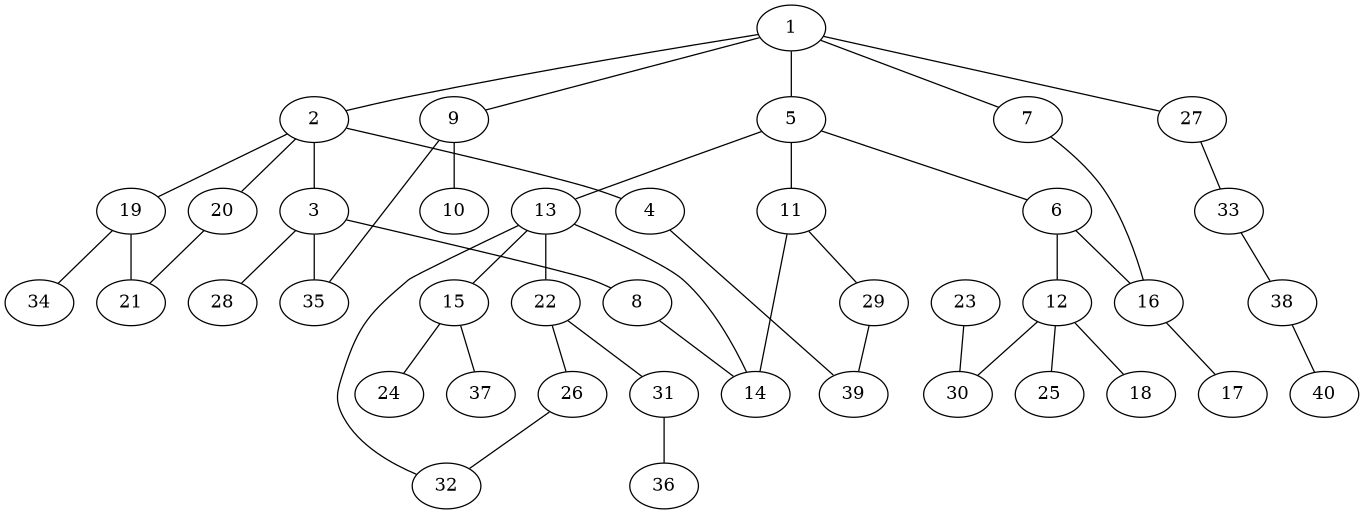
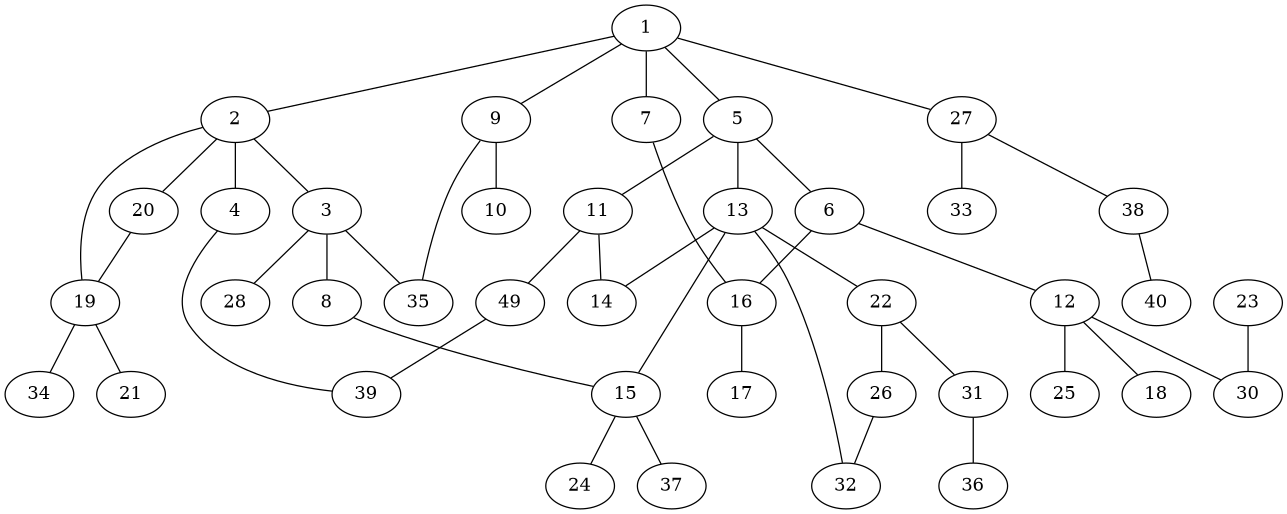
  graph {
    1
    2
    5
    7
    9
    27
    3
    4
    19
    20
    6
    11
    13
    16
    35
    10
    33
    38
    8
    28
    39
    21
    34
    12
    14
-   29
+   29 [label=49]
    17
    40
    15
    23
    30
    24
    37
    18
    25
    22
    32
    26
    31
    36
    1 -- 2
    1 -- 5
    1 -- 7
    1 -- 9
    1 -- 27
    2 -- 3
    2 -- 4
    2 -- 19
    2 -- 20
    5 -- 6
    5 -- 11
    5 -- 13
    7 -- 16
    9 -- 35
    9 -- 10
    27 -- 33
-   33 -- 38
+   27 -- 38
    3 -- 35
    3 -- 8
    3 -- 28
    4 -- 39
    19 -- 21
    19 -- 34
-   20 -- 21
+   20 -- 19
    6 -- 16
    6 -- 12
    11 -- 14
    11 -- 29
    13 -- 14
    13 -- 15
    13 -- 22
    13 -- 32
    16 -- 17
    38 -- 40
-   8 -- 14
+   8 -- 15
    12 -- 30
    12 -- 18
    12 -- 25
    29 -- 39
    15 -- 24
    15 -- 37
    23 -- 30
    22 -- 26
    22 -- 31
    26 -- 32
    31 -- 36
  }
